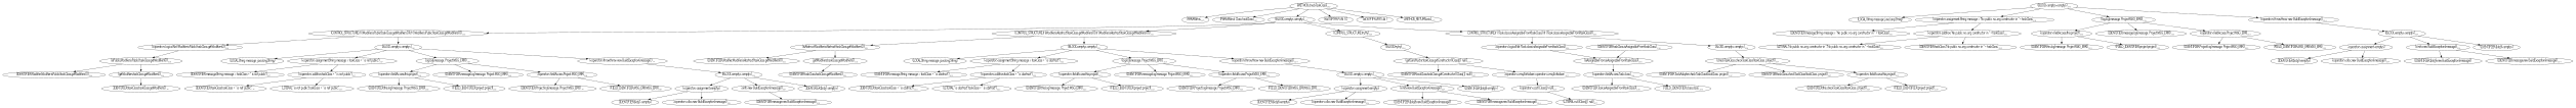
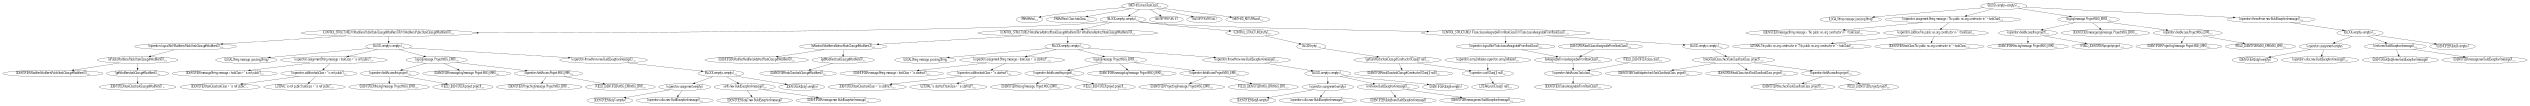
  digraph {
    fontname="Comic Neue"
    node [fontname="Comic Neue"]
    edge [fontname="Comic Neue"]
    n1 [label=<(METHOD,checkTaskClass)<SUB>515</SUB>>]
    n2 [label=<(PARAM,this)<SUB>315</SUB>>]
    n3 [label=<(PARAM,final Class taskClass)<SUB>315</SUB>>]
    n4 [label=<(BLOCK,&lt;empty&gt;,&lt;empty&gt;)<SUB>315</SUB>>]
    n5 [label=<(MODIFIER,PUBLIC)>]
    n6 [label=<(MODIFIER,VIRTUAL)>]
    n7 [label=<(METHOD_RETURN,void)<SUB>315</SUB>>]
    n8 [label=<(CONTROL_STRUCTURE,if (!Modifier.isPublic(taskClass.getModifiers())),if (!Modifier.isPublic(taskClass.getModifiers())))<SUB>316</SUB>>]
    n9 [label=<(CONTROL_STRUCTURE,if (Modifier.isAbstract(taskClass.getModifiers())),if (Modifier.isAbstract(taskClass.getModifiers())))<SUB>321</SUB>>]
    n10 [label=<(CONTROL_STRUCTURE,try,try)<SUB>326</SUB>>]
    n11 [label=<(CONTROL_STRUCTURE,if (!Task.class.isAssignableFrom(taskClass)),if (!Task.class.isAssignableFrom(taskClass)))<SUB>336</SUB>>]
    n12 [label=<(&lt;operator&gt;.logicalNot,!Modifier.isPublic(taskClass.getModifiers()))<SUB>316</SUB>>]
    n13 [label=<(BLOCK,&lt;empty&gt;,&lt;empty&gt;)<SUB>316</SUB>>]
    n14 [label=<(isAbstract,Modifier.isAbstract(taskClass.getModifiers()))<SUB>321</SUB>>]
    n15 [label=<(BLOCK,&lt;empty&gt;,&lt;empty&gt;)<SUB>321</SUB>>]
    n16 [label=<(BLOCK,try,try)<SUB>326</SUB>>]
    n17 [label=<(&lt;operator&gt;.logicalNot,!Task.class.isAssignableFrom(taskClass))<SUB>336</SUB>>]
    n18 [label=<(BLOCK,&lt;empty&gt;,&lt;empty&gt;)<SUB>336</SUB>>]
    n19 [label=<(isPublic,Modifier.isPublic(taskClass.getModifiers()))<SUB>316</SUB>>]
    n20 [label=<(LOCAL,String message: java.lang.String)>]
    n21 [label=<(&lt;operator&gt;.assignment,String message = taskClass + &quot; is not public&quot;)<SUB>317</SUB>>]
    n22 [label=<(log,log(message, Project.MSG_ERR))<SUB>318</SUB>>]
    n23 [label=<(&lt;operator&gt;.throw,throw new BuildException(message);)<SUB>319</SUB>>]
    n24 [label=<(IDENTIFIER,Modifier,Modifier.isPublic(taskClass.getModifiers()))<SUB>316</SUB>>]
    n25 [label=<(getModifiers,taskClass.getModifiers())<SUB>316</SUB>>]
    n26 [label=<(IDENTIFIER,taskClass,taskClass.getModifiers())<SUB>316</SUB>>]
    n27 [label=<(IDENTIFIER,message,String message = taskClass + &quot; is not public&quot;)<SUB>317</SUB>>]
    n28 [label=<(&lt;operator&gt;.addition,taskClass + &quot; is not public&quot;)<SUB>317</SUB>>]
    n29 [label=<(&lt;operator&gt;.fieldAccess,this.project)<SUB>318</SUB>>]
    n30 [label=<(IDENTIFIER,message,log(message, Project.MSG_ERR))<SUB>318</SUB>>]
    n31 [label=<(&lt;operator&gt;.fieldAccess,Project.MSG_ERR)<SUB>318</SUB>>]
    n32 [label=<(BLOCK,&lt;empty&gt;,&lt;empty&gt;)<SUB>319</SUB>>]
    n33 [label=<(IDENTIFIER,taskClass,taskClass + &quot; is not public&quot;)<SUB>317</SUB>>]
    n34 [label=<(LITERAL,&quot; is not public&quot;,taskClass + &quot; is not public&quot;)<SUB>317</SUB>>]
    n35 [label=<(IDENTIFIER,this,log(message, Project.MSG_ERR))<SUB>318</SUB>>]
    n36 [label=<(FIELD_IDENTIFIER,project,project)<SUB>318</SUB>>]
    n37 [label=<(IDENTIFIER,Project,log(message, Project.MSG_ERR))<SUB>318</SUB>>]
    n38 [label=<(FIELD_IDENTIFIER,MSG_ERR,MSG_ERR)<SUB>318</SUB>>]
    n39 [label=<(&lt;operator&gt;.assignment,&lt;empty&gt;)>]
    n40 [label=<(&lt;init&gt;,new BuildException(message))<SUB>319</SUB>>]
    n41 [label=<(IDENTIFIER,$obj7,&lt;empty&gt;)>]
    n42 [label=<(IDENTIFIER,$obj7,&lt;empty&gt;)>]
    n43 [label=<(&lt;operator&gt;.alloc,new BuildException(message))<SUB>319</SUB>>]
+   n44 [label=<(IDENTIFIER,$obj7,new BuildException(message))>]
    n45 [label=<(IDENTIFIER,message,new BuildException(message))<SUB>319</SUB>>]
    n46 [label=<(IDENTIFIER,Modifier,Modifier.isAbstract(taskClass.getModifiers()))<SUB>321</SUB>>]
    n47 [label=<(getModifiers,taskClass.getModifiers())<SUB>321</SUB>>]
    n48 [label=<(LOCAL,String message: java.lang.String)>]
    n49 [label=<(&lt;operator&gt;.assignment,String message = taskClass + &quot; is abstract&quot;)<SUB>322</SUB>>]
    n50 [label=<(log,log(message, Project.MSG_ERR))<SUB>323</SUB>>]
    n51 [label=<(&lt;operator&gt;.throw,throw new BuildException(message);)<SUB>324</SUB>>]
    n52 [label=<(IDENTIFIER,taskClass,taskClass.getModifiers())<SUB>321</SUB>>]
    n53 [label=<(IDENTIFIER,message,String message = taskClass + &quot; is abstract&quot;)<SUB>322</SUB>>]
    n54 [label=<(&lt;operator&gt;.addition,taskClass + &quot; is abstract&quot;)<SUB>322</SUB>>]
    n55 [label=<(&lt;operator&gt;.fieldAccess,this.project)<SUB>323</SUB>>]
    n56 [label=<(IDENTIFIER,message,log(message, Project.MSG_ERR))<SUB>323</SUB>>]
    n57 [label=<(&lt;operator&gt;.fieldAccess,Project.MSG_ERR)<SUB>323</SUB>>]
    n58 [label=<(BLOCK,&lt;empty&gt;,&lt;empty&gt;)<SUB>324</SUB>>]
    n59 [label=<(IDENTIFIER,taskClass,taskClass + &quot; is abstract&quot;)<SUB>322</SUB>>]
    n60 [label=<(LITERAL,&quot; is abstract&quot;,taskClass + &quot; is abstract&quot;)<SUB>322</SUB>>]
    n61 [label=<(IDENTIFIER,this,log(message, Project.MSG_ERR))<SUB>323</SUB>>]
    n62 [label=<(FIELD_IDENTIFIER,project,project)<SUB>323</SUB>>]
    n63 [label=<(IDENTIFIER,Project,log(message, Project.MSG_ERR))<SUB>323</SUB>>]
    n64 [label=<(FIELD_IDENTIFIER,MSG_ERR,MSG_ERR)<SUB>323</SUB>>]
    n65 [label=<(&lt;operator&gt;.assignment,&lt;empty&gt;)>]
    n66 [label=<(&lt;init&gt;,new BuildException(message))<SUB>324</SUB>>]
    n67 [label=<(IDENTIFIER,$obj8,&lt;empty&gt;)>]
    n68 [label=<(IDENTIFIER,$obj8,&lt;empty&gt;)>]
    n69 [label=<(&lt;operator&gt;.alloc,new BuildException(message))<SUB>324</SUB>>]
    n70 [label=<(IDENTIFIER,$obj8,new BuildException(message))>]
    n71 [label=<(IDENTIFIER,message,new BuildException(message))<SUB>324</SUB>>]
    n72 [label=<(getConstructor,taskClass.getConstructor((Class[]) null))<SUB>327</SUB>>]
    n73 [label=<(IDENTIFIER,taskClass,taskClass.getConstructor((Class[]) null))<SUB>327</SUB>>]
    n74 [label=<(&lt;operator&gt;.arrayInitializer,&lt;operator&gt;.arrayInitializer)<SUB>327</SUB>>]
    n75 [label=<(&lt;operator&gt;.cast,(Class[]) null)<SUB>327</SUB>>]
    n76 [label=<(LITERAL,null,(Class[]) null)<SUB>827</SUB>>]
    n77 [label=<(BLOCK,&lt;empty&gt;,&lt;empty&gt;)<SUB>330</SUB>>]
    n78 [label=<(LOCAL,String message: java.lang.String)>]
    n79 [label=<(&lt;operator&gt;.assignment,String message = &quot;No public no-arg constructor in &quot; + taskClass)<SUB>331</SUB>>]
    n80 [label=<(log,log(message, Project.MSG_ERR))<SUB>333</SUB>>]
    n81 [label=<(&lt;operator&gt;.throw,throw new BuildException(message);)<SUB>334</SUB>>]
    n82 [label=<(IDENTIFIER,message,String message = &quot;No public no-arg constructor in &quot; + taskClass)<SUB>331</SUB>>]
    n83 [label=<(&lt;operator&gt;.addition,&quot;No public no-arg constructor in &quot; + taskClass)<SUB>331</SUB>>]
    n84 [label=<(&lt;operator&gt;.fieldAccess,this.project)<SUB>333</SUB>>]
    n85 [label=<(IDENTIFIER,message,log(message, Project.MSG_ERR))<SUB>333</SUB>>]
    n86 [label=<(&lt;operator&gt;.fieldAccess,Project.MSG_ERR)<SUB>333</SUB>>]
    n87 [label=<(BLOCK,&lt;empty&gt;,&lt;empty&gt;)<SUB>334</SUB>>]
    n88 [label=<(LITERAL,&quot;No public no-arg constructor in &quot;,&quot;No public no-arg constructor in &quot; + taskClass)<SUB>331</SUB>>]
    n89 [label=<(IDENTIFIER,taskClass,&quot;No public no-arg constructor in &quot; + taskClass)<SUB>332</SUB>>]
    n90 [label=<(IDENTIFIER,this,log(message, Project.MSG_ERR))<SUB>333</SUB>>]
    n91 [label=<(FIELD_IDENTIFIER,project,project)<SUB>333</SUB>>]
    n92 [label=<(IDENTIFIER,Project,log(message, Project.MSG_ERR))<SUB>333</SUB>>]
    n93 [label=<(FIELD_IDENTIFIER,MSG_ERR,MSG_ERR)<SUB>333</SUB>>]
    n94 [label=<(&lt;operator&gt;.assignment,&lt;empty&gt;)>]
    n95 [label=<(&lt;init&gt;,new BuildException(message))<SUB>334</SUB>>]
    n96 [label=<(IDENTIFIER,$obj9,&lt;empty&gt;)>]
    n97 [label=<(IDENTIFIER,$obj9,&lt;empty&gt;)>]
    n98 [label=<(&lt;operator&gt;.alloc,new BuildException(message))<SUB>334</SUB>>]
    n99 [label=<(IDENTIFIER,$obj9,new BuildException(message))>]
    n100 [label=<(IDENTIFIER,message,new BuildException(message))<SUB>334</SUB>>]
    n101 [label=<(isAssignableFrom,isAssignableFrom(taskClass))<SUB>336</SUB>>]
    n102 [label=<(checkTaskClass,checkTaskClass(taskClass, project))<SUB>337</SUB>>]
    n103 [label=<(&lt;operator&gt;.fieldAccess,Task.class)<SUB>336</SUB>>]
    n104 [label=<(IDENTIFIER,Task,isAssignableFrom(taskClass))<SUB>336</SUB>>]
    n105 [label=<(FIELD_IDENTIFIER,class,class)<SUB>336</SUB>>]
    n106 [label=<(IDENTIFIER,taskClass,isAssignableFrom(taskClass))<SUB>336</SUB>>]
    n107 [label=<(IDENTIFIER,TaskAdapter,checkTaskClass(taskClass, project))<SUB>337</SUB>>]
    n108 [label=<(IDENTIFIER,taskClass,checkTaskClass(taskClass, project))<SUB>337</SUB>>]
    n109 [label=<(&lt;operator&gt;.fieldAccess,this.project)<SUB>337</SUB>>]
    n110 [label=<(IDENTIFIER,this,checkTaskClass(taskClass, project))<SUB>337</SUB>>]
    n111 [label=<(FIELD_IDENTIFIER,project,project)<SUB>337</SUB>>]
    n1 -> n2
    n1 -> n3
    n1 -> n4
    n1 -> n5
    n1 -> n6
    n1 -> n7
    n4 -> n8
    n4 -> n9
    n4 -> n10
    n4 -> n11
    n8 -> n12
    n8 -> n13
    n9 -> n14
    n9 -> n15
    n10 -> n16
    n11 -> n17
    n11 -> n18
    n12 -> n19
    n13 -> n20
    n13 -> n21
    n13 -> n22
    n13 -> n23
    n14 -> n46
    n14 -> n47
    n15 -> n48
    n15 -> n49
    n15 -> n50
    n15 -> n51
    n16 -> n72
    n17 -> n101
    n18 -> n102
    n19 -> n24
    n19 -> n25
    n21 -> n27
    n21 -> n28
    n22 -> n29
    n22 -> n30
    n22 -> n31
    n23 -> n32
    n25 -> n26
    n28 -> n33
    n28 -> n34
    n29 -> n35
    n29 -> n36
    n31 -> n37
    n31 -> n38
    n32 -> n39
    n32 -> n40
    n32 -> n41
    n39 -> n42
    n39 -> n43
+   n40 -> n44
    n40 -> n45
    n47 -> n52
    n49 -> n53
    n49 -> n54
    n50 -> n55
    n50 -> n56
    n50 -> n57
    n51 -> n58
    n54 -> n59
    n54 -> n60
    n55 -> n61
    n55 -> n62
    n57 -> n63
    n57 -> n64
    n58 -> n65
    n58 -> n66
    n58 -> n67
    n65 -> n68
    n65 -> n69
    n66 -> n70
    n66 -> n71
    n72 -> n73
-   n72 -> n74
+   n72 -> n75
    n74 -> n75
    n75 -> n76
    n77 -> n78
    n77 -> n79
    n77 -> n80
    n77 -> n81
    n79 -> n82
    n79 -> n83
    n80 -> n84
    n80 -> n85
    n80 -> n86
    n81 -> n87
    n83 -> n88
    n83 -> n89
    n84 -> n90
    n84 -> n91
    n86 -> n92
    n86 -> n93
    n87 -> n94
    n87 -> n95
    n87 -> n96
    n94 -> n97
    n94 -> n98
    n95 -> n99
    n95 -> n100
    n101 -> n103
    n102 -> n107
    n102 -> n108
    n102 -> n109
    n103 -> n104
-   n103 -> n105
+   n105 -> n103
    n106 -> n101
    n109 -> n110
    n109 -> n111
  }
